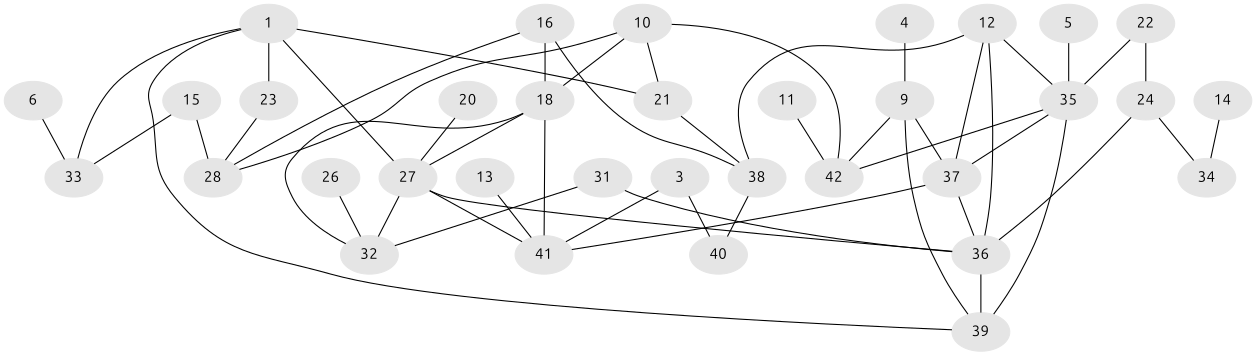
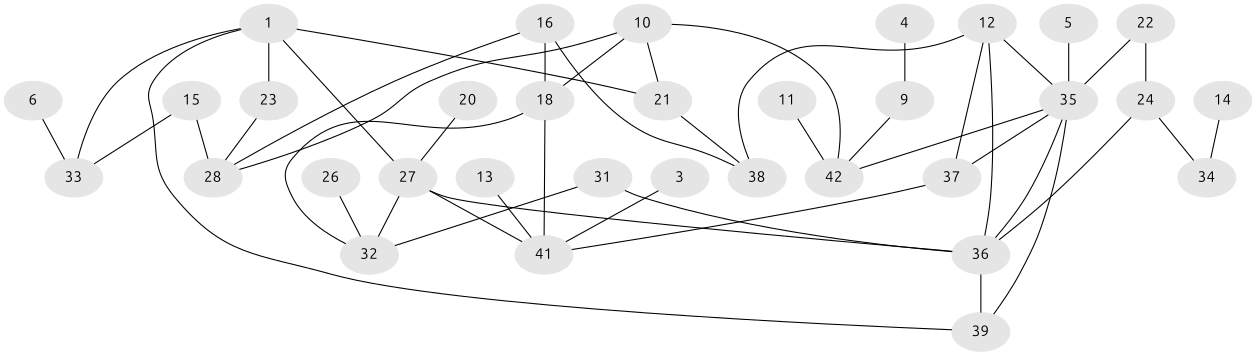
  graph {
    fontname=Ubuntu
    node [color=gray90 fontname=Ubuntu style=filled]
    edge [fontname=Ubuntu weight=1.0]
    1
    21
    23
    27
    33
    39
    38
    28
    41
    36
    32
    3
-   40
    4
    9
    37
    42
    5
    35
    6
    10
    18
    11
    12
    13
    14
    34
    15
    16
    20
    22
    24
    26
    31
    1 -- 21
    1 -- 23
    1 -- 27
    1 -- 33
    1 -- 39
    21 -- 38
    23 -- 28
    27 -- 41
    27 -- 36
    27 -- 32
-   38 -- 40
    36 -- 39
    3 -- 41
-   3 -- 40
    4 -- 9
-   9 -- 39
-   9 -- 37
    9 -- 42
    37 -- 41
    5 -- 35
    35 -- 39 [weight=2.0]
-   37 -- 36
+   35 -- 36
    35 -- 37
    35 -- 42
    6 -- 33
    10 -- 21
    10 -- 28
    10 -- 42
    10 -- 18
-   18 -- 27
    18 -- 41
    18 -- 32
    11 -- 42
    12 -- 38
    12 -- 36
    12 -- 37
    12 -- 35
    13 -- 41
    14 -- 34
    15 -- 33 [weight=2.0]
    15 -- 28 [weight=2.0]
    16 -- 38
    16 -- 28
    16 -- 18
    20 -- 27
    22 -- 35
    22 -- 24
    24 -- 36
    24 -- 34
    26 -- 32
    31 -- 36
    31 -- 32
  }
